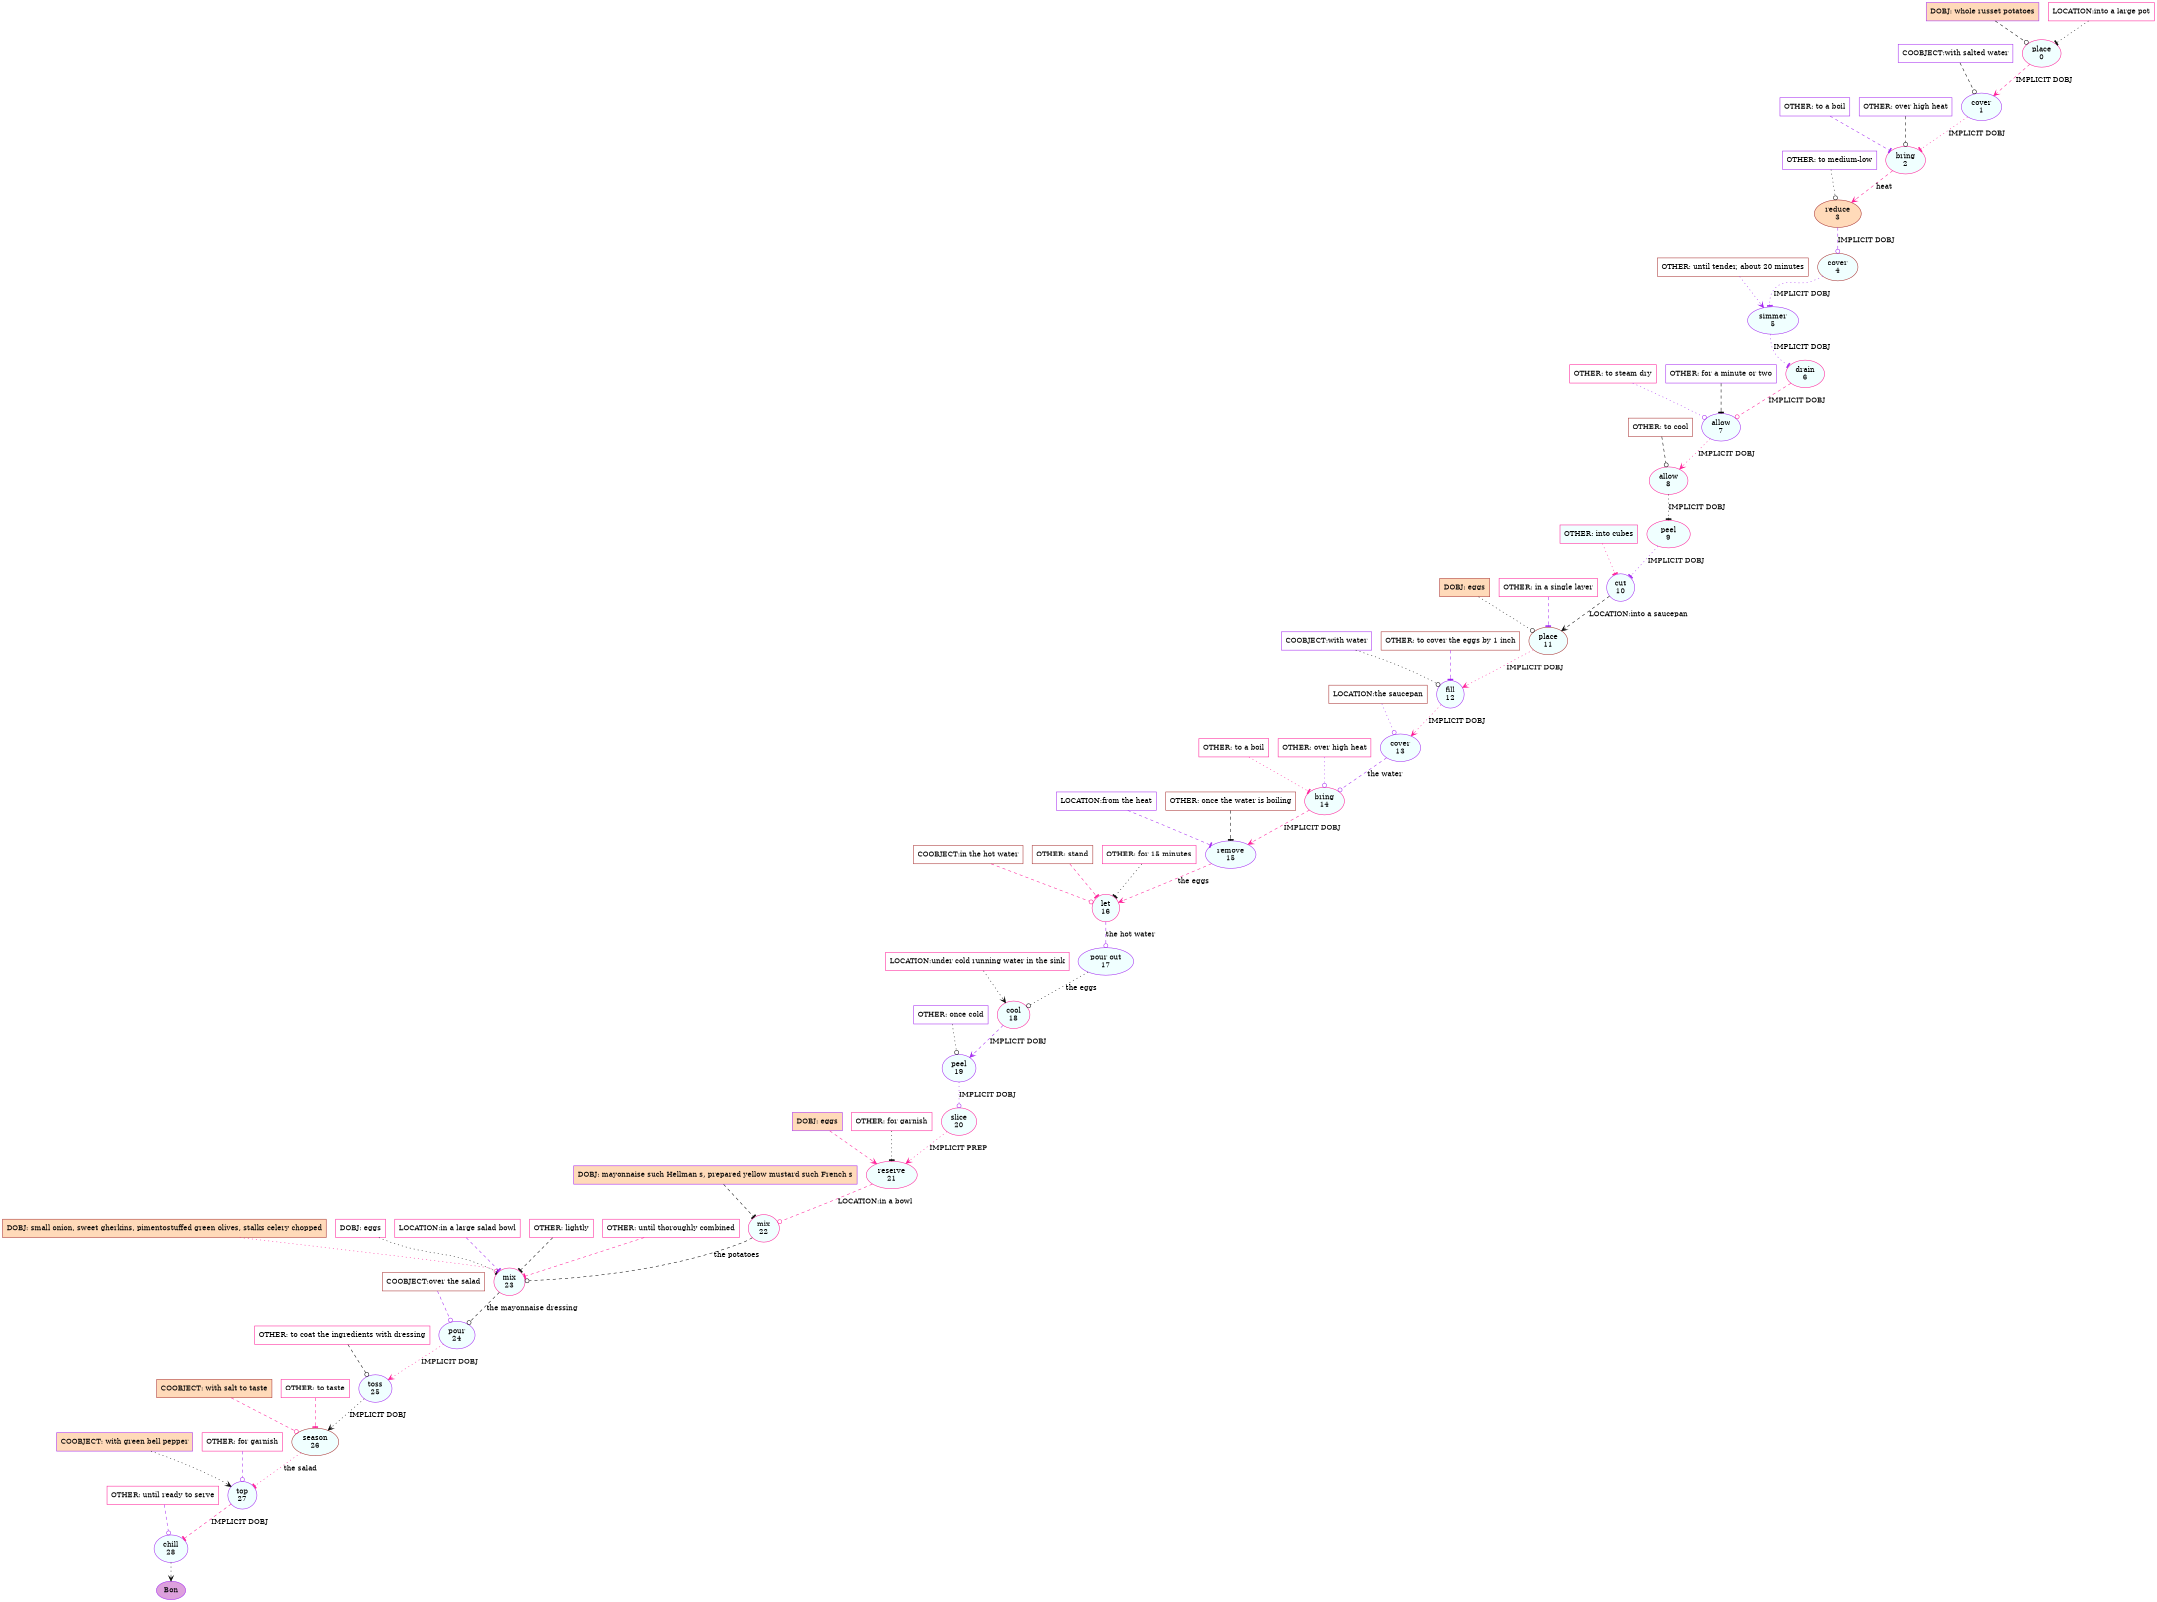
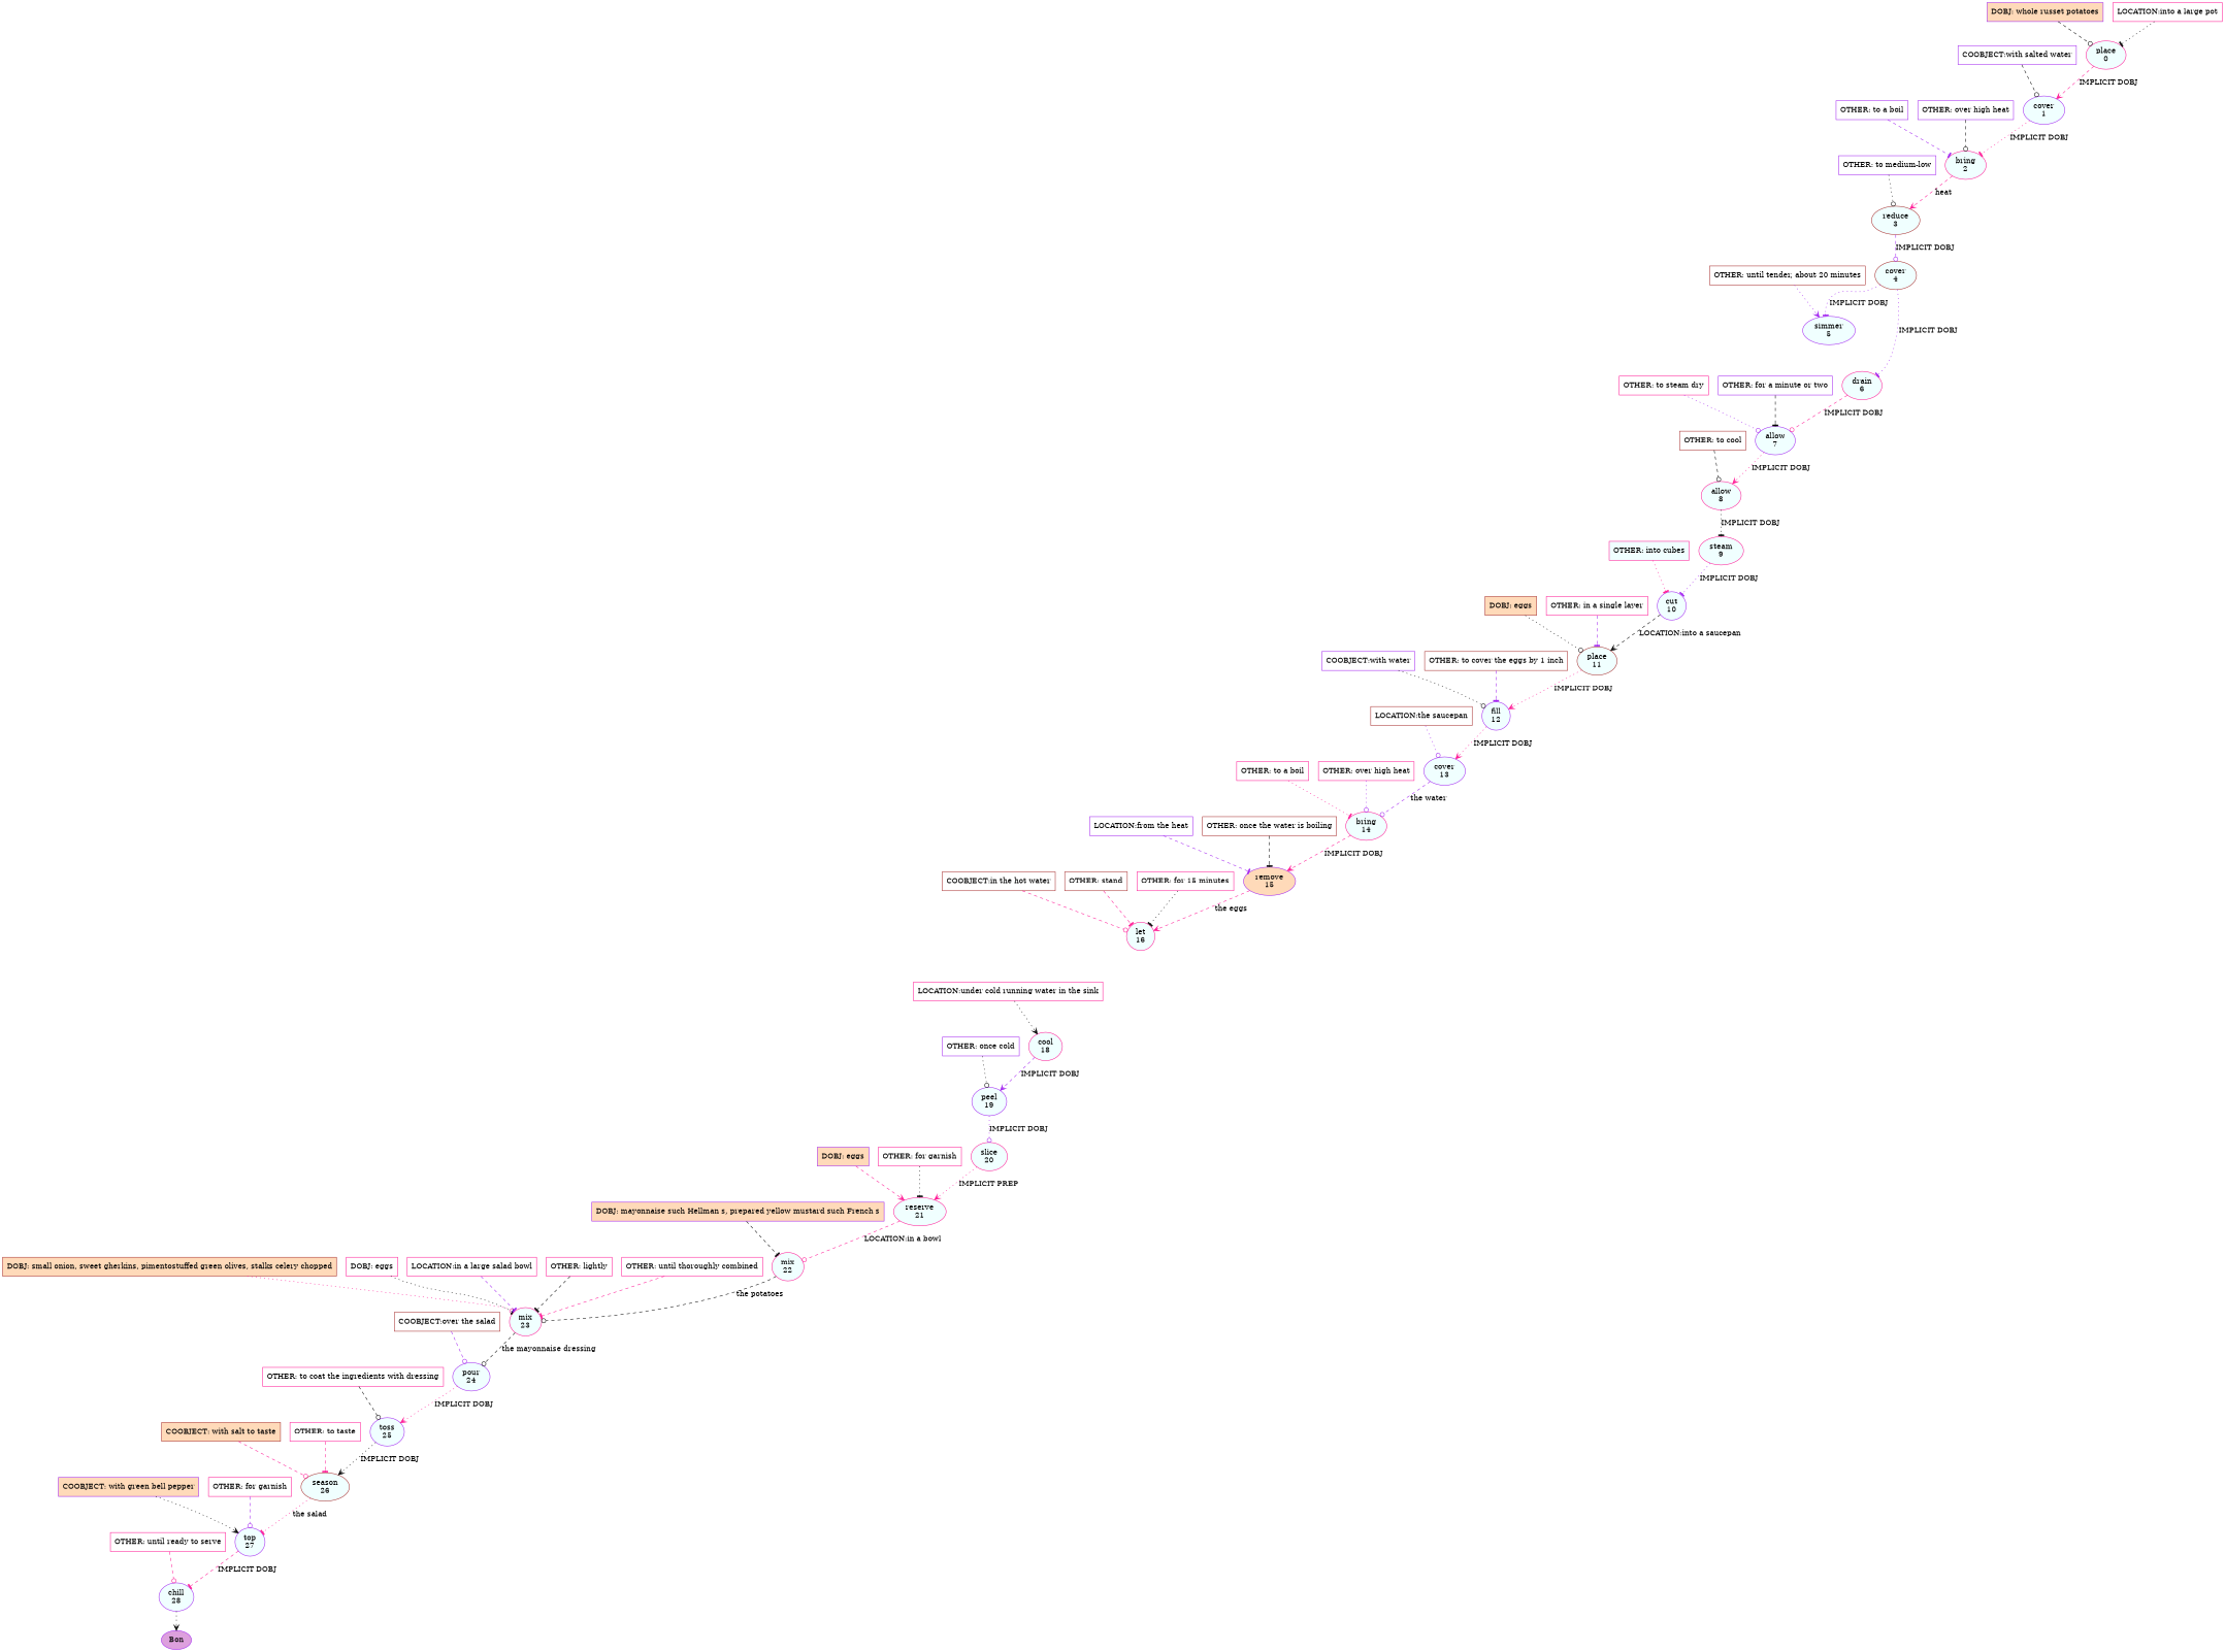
  digraph {
    node [color=deeppink fillcolor=white shape=box style=filled]
    edge [arrowhead=odot color=black style=dashed]
    n1 [fillcolor=azure label="place\n0" shape=oval]
    n2 [color=purple fillcolor=azure label="cover\n1" shape=oval]
    n3 [fillcolor=azure label="bring\n2" shape=oval]
-   n4 [color=brown fillcolor=peachpuff label="reduce\n3" shape=oval]
+   n4 [color=brown fillcolor=azure label="reduce\n3" shape=oval]
    n5 [color=brown fillcolor=azure label="cover\n4" shape=oval]
    n6 [color=purple fillcolor=azure label="simmer\n5" shape=oval]
    n7 [fillcolor=azure label="drain\n6" shape=oval]
    n8 [color=purple fillcolor=azure label="allow\n7" shape=oval]
    n9 [fillcolor=azure label="allow\n8" shape=oval]
-   n10 [fillcolor=azure label="peel\n9" shape=oval]
+   n10 [fillcolor=azure label="steam\n9" shape=oval]
    n11 [color=purple fillcolor=azure label="cut\n10" shape=oval]
    n12 [color=brown fillcolor=azure label="place\n11" shape=oval]
    n13 [color=purple fillcolor=azure label="fill\n12" shape=oval]
    n14 [color=purple fillcolor=azure label="cover\n13" shape=oval]
    n15 [fillcolor=azure label="bring\n14" shape=oval]
-   n16 [color=purple fillcolor=azure label="remove\n15" shape=oval]
+   n16 [color=purple fillcolor=peachpuff label="remove\n15" shape=oval]
    n17 [fillcolor=azure label="let\n16" shape=oval]
-   n18 [color=purple fillcolor=azure label="pour out\n17" shape=oval]
    n19 [fillcolor=azure label="cool\n18" shape=oval]
    n20 [color=purple fillcolor=azure label="peel\n19" shape=oval]
    n21 [fillcolor=azure label="slice\n20" shape=oval]
    n22 [fillcolor=azure label="reserve\n21" shape=oval]
    n23 [fillcolor=azure label="mix\n22" shape=oval]
    n24 [fillcolor=azure label="mix\n23" shape=oval]
    n25 [color=purple fillcolor=azure label="pour\n24" shape=oval]
    n26 [color=purple fillcolor=azure label="toss\n25" shape=oval]
    n27 [color=brown fillcolor=azure label="season\n26" shape=oval]
    n28 [color=purple fillcolor=azure label="top\n27" shape=oval]
    n29 [color=purple fillcolor=azure label="chill\n28" shape=oval]
    n30 [color=purple fillcolor=plum label=Bon shape=oval]
    n31 [color=purple fillcolor=peachpuff label="DOBJ: whole russet potatoes"]
    n32 [label="LOCATION:into a large pot"]
    n33 [color=purple label="COOBJECT:with salted water"]
    n34 [color=purple label="OTHER: to a boil"]
    n35 [color=purple label="OTHER: over high heat"]
    n36 [color=purple label="OTHER: to medium-low"]
    n37 [color=brown label="OTHER: until tender, about 20 minutes"]
    n38 [label="OTHER: to steam dry"]
    n39 [color=purple label="OTHER: for a minute or two"]
    n40 [color=brown label="OTHER: to cool"]
    n41 [fillcolor=azure label="OTHER: into cubes"]
    n42 [color=brown fillcolor=peachpuff label="DOBJ: eggs"]
    n43 [label="OTHER: in a single layer"]
    n44 [color=purple label="COOBJECT:with water"]
    n45 [color=brown label="OTHER: to cover the eggs by 1 inch"]
    n46 [color=brown label="LOCATION:the saucepan"]
    n47 [label="OTHER: to a boil"]
    n48 [label="OTHER: over high heat"]
    n49 [color=purple label="LOCATION:from the heat"]
    n50 [color=brown label="OTHER: once the water is boiling"]
    n51 [color=brown label="COOBJECT:in the hot water"]
    n52 [color=brown label="OTHER: stand"]
    n53 [label="OTHER: for 15 minutes"]
    n54 [label="LOCATION:under cold running water in the sink"]
    n55 [color=purple label="OTHER: once cold"]
    n56 [color=purple fillcolor=peachpuff label="DOBJ: eggs"]
    n57 [label="OTHER: for garnish"]
    n58 [color=purple fillcolor=peachpuff label="DOBJ: mayonnaise such Hellman s, prepared yellow mustard such French s"]
    n59 [color=brown fillcolor=peachpuff label="DOBJ: small onion, sweet gherkins, pimentostuffed green olives, stalks celery chopped"]
    n60 [label="DOBJ: eggs"]
    n61 [label="LOCATION:in a large salad bowl"]
    n62 [label="OTHER: lightly"]
    n63 [label="OTHER: until thoroughly combined"]
    n64 [color=brown label="COOBJECT:over the salad"]
    n65 [label="OTHER: to coat the ingredients with dressing"]
    n66 [color=brown fillcolor=peachpuff label="COOBJECT: with salt to taste"]
    n67 [label="OTHER: to taste"]
    n68 [color=purple fillcolor=peachpuff label="COOBJECT: with green bell pepper"]
    n69 [label="OTHER: for garnish"]
    n70 [label="OTHER: until ready to serve"]
    n1 -> n2 [arrowhead=vee color=deeppink label="IMPLICIT DOBJ"]
    n2 -> n3 [arrowhead=tee color=deeppink label="IMPLICIT DOBJ" style=dotted]
    n3 -> n4 [arrowhead=vee color=deeppink label=heat]
    n4 -> n5 [color=purple label="IMPLICIT DOBJ"]
    n5 -> n6 [arrowhead=tee color=purple label="IMPLICIT DOBJ" style=dotted]
-   n6 -> n7 [arrowhead=tee color=purple label="IMPLICIT DOBJ" style=dotted]
+   n5 -> n7 [arrowhead=tee color=purple label="IMPLICIT DOBJ" style=dotted]
    n7 -> n8 [color=deeppink label="IMPLICIT DOBJ"]
    n8 -> n9 [arrowhead=vee color=deeppink label="IMPLICIT DOBJ" style=dotted]
    n9 -> n10 [arrowhead=tee label="IMPLICIT DOBJ" style=dotted]
    n10 -> n11 [arrowhead=tee color=purple label="IMPLICIT DOBJ" style=dotted]
    n11 -> n12 [arrowhead=vee label="LOCATION:into a saucepan"]
    n12 -> n13 [arrowhead=vee color=deeppink label="IMPLICIT DOBJ" style=dotted]
    n13 -> n14 [arrowhead=vee color=deeppink label="IMPLICIT DOBJ" style=dotted]
    n14 -> n15 [color=purple label="the water"]
    n15 -> n16 [arrowhead=vee color=deeppink label="IMPLICIT DOBJ"]
    n16 -> n17 [arrowhead=vee color=deeppink label="the eggs"]
-   n17 -> n18 [color=purple label="the hot water"]
-   n18 -> n19 [label="the eggs" style=dotted]
    n19 -> n20 [arrowhead=vee color=purple label="IMPLICIT DOBJ"]
    n20 -> n21 [color=purple label="IMPLICIT DOBJ" style=dotted]
    n21 -> n22 [arrowhead=vee color=deeppink label="IMPLICIT PREP" style=dotted]
    n22 -> n23 [color=deeppink label="LOCATION:in a bowl"]
    n23 -> n24 [label="the potatoes"]
    n24 -> n25 [label="the mayonnaise dressing"]
    n25 -> n26 [arrowhead=vee color=deeppink label="IMPLICIT DOBJ" style=dotted]
    n26 -> n27 [arrowhead=vee label="IMPLICIT DOBJ" style=dotted]
    n27 -> n28 [arrowhead=tee color=deeppink label="the salad" style=dotted]
    n28 -> n29 [arrowhead=tee color=deeppink label="IMPLICIT DOBJ"]
    n29 -> n30 [arrowhead=vee style=dotted]
    n31 -> n1
    n32 -> n1 [arrowhead=tee style=dotted]
    n33 -> n2
    n34 -> n3 [arrowhead=tee color=purple]
    n35 -> n3
    n36 -> n4 [style=dotted]
    n37 -> n6 [arrowhead=vee color=purple style=dotted]
    n38 -> n8 [color=purple style=dotted]
    n39 -> n8 [arrowhead=tee]
    n40 -> n9
    n41 -> n11 [arrowhead=tee color=deeppink style=dotted]
    n42 -> n12 [style=dotted]
    n43 -> n12 [arrowhead=tee color=purple]
    n44 -> n13 [style=dotted]
    n45 -> n13 [arrowhead=tee color=purple]
    n46 -> n14 [color=purple style=dotted]
    n47 -> n15 [arrowhead=tee color=deeppink style=dotted]
    n48 -> n15 [color=purple style=dotted]
    n49 -> n16 [arrowhead=tee color=purple]
    n50 -> n16 [arrowhead=tee]
    n51 -> n17 [color=deeppink]
    n52 -> n17 [arrowhead=tee color=deeppink]
    n53 -> n17 [arrowhead=tee style=dotted]
    n54 -> n19 [arrowhead=vee style=dotted]
    n55 -> n20 [style=dotted]
    n56 -> n22 [arrowhead=vee color=deeppink]
    n57 -> n22 [arrowhead=tee style=dotted]
    n58 -> n23 [arrowhead=tee]
    n59 -> n24 [color=deeppink style=dotted]
    n60 -> n24 [arrowhead=tee style=dotted]
    n61 -> n24 [arrowhead=tee color=purple]
    n62 -> n24 [arrowhead=tee]
    n63 -> n24 [arrowhead=tee color=deeppink]
    n64 -> n25 [color=purple]
    n65 -> n26
    n66 -> n27 [color=deeppink]
    n67 -> n27 [arrowhead=tee color=deeppink]
    n68 -> n28 [arrowhead=vee style=dotted]
    n69 -> n28 [color=purple]
-   n70 -> n29 [color=purple]
+   n70 -> n29 [color=deeppink]
  }
